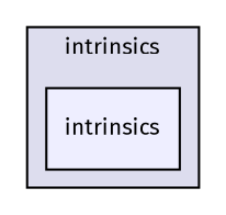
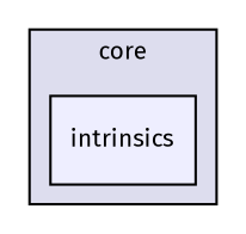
  digraph {
    compound=true
    fontname="Fira Sans"
    n1 [fillcolor="#eeeeff" fontname="Fira Sans" fontsize=10 label=intrinsics pencolor=black shape=box style=filled]
    subgraph cluster_1 {
      bgcolor="#ddddee"
      fontsize=10
-     label=intrinsics
+     label=core
      pencolor=black
      n1
    }
  }
